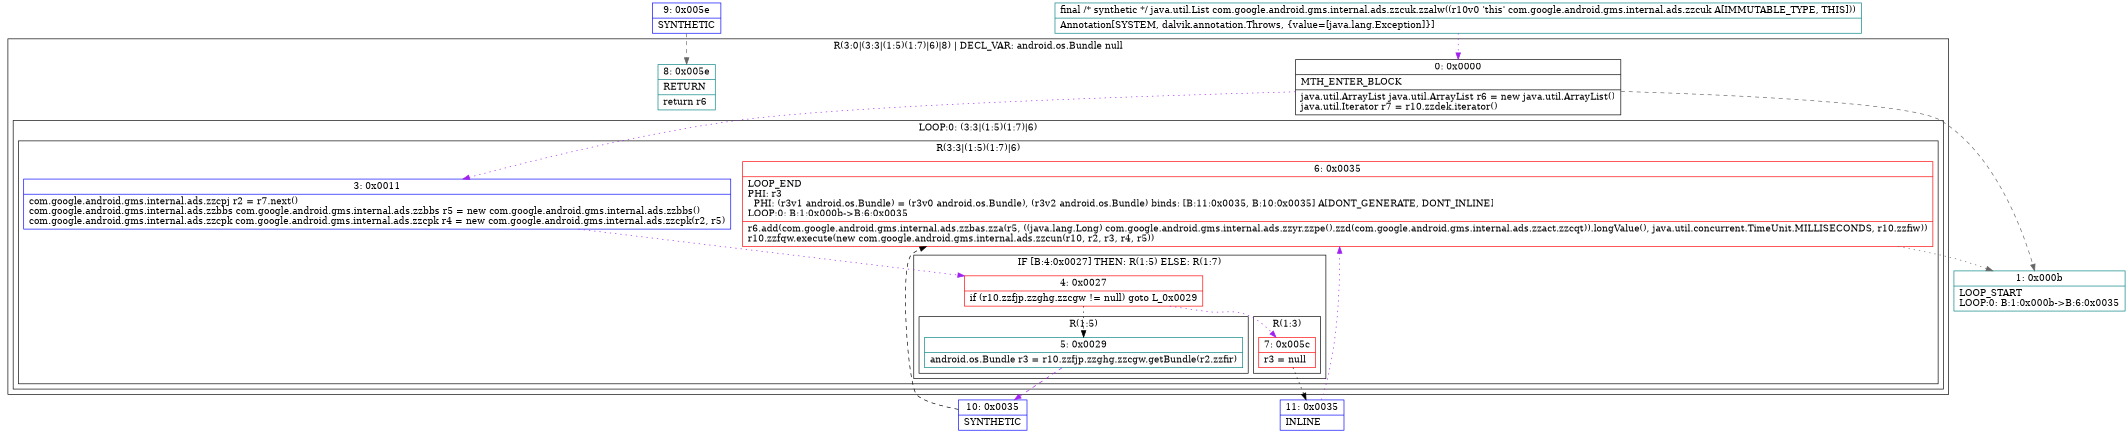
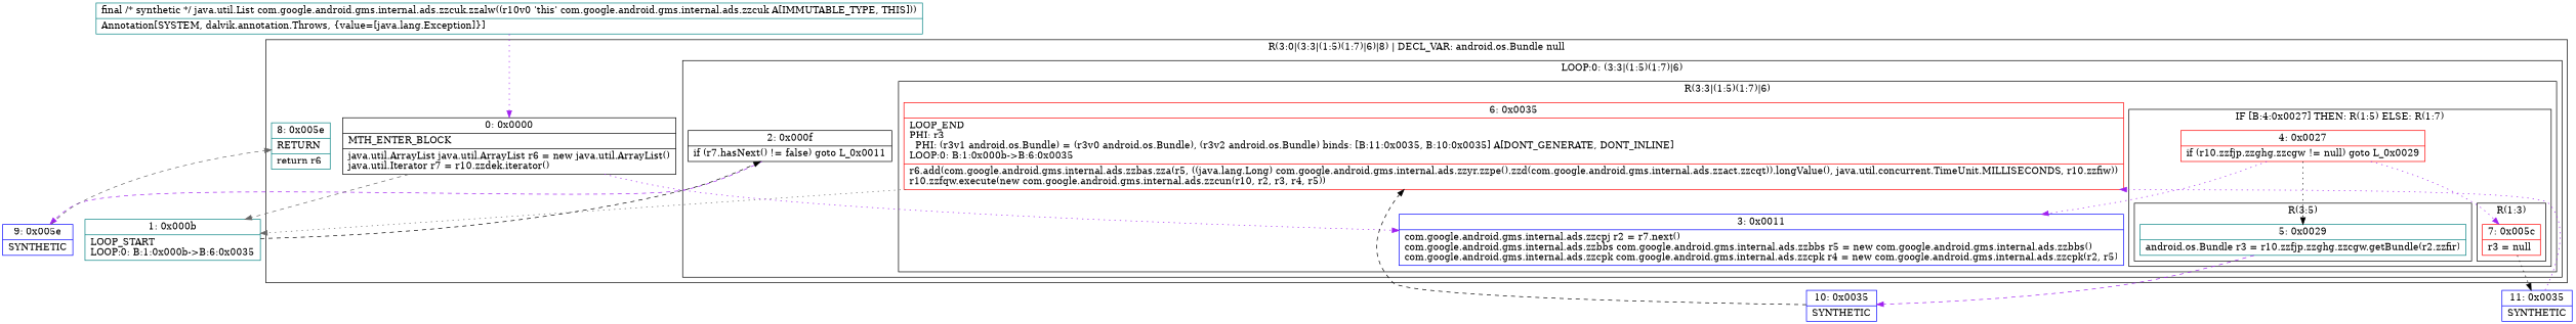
  digraph {
    node [color=teal shape=record]
    edge [color=purple style=dotted]
    n1 [label="{5\:\ 0x0029|android.os.Bundle r3 = r10.zzfjp.zzghg.zzcgw.getBundle(r2.zzfir)\l}"]
    n2 [color=red label="{7\:\ 0x005c|r3 = null\l}"]
    n3 [color=red label="{4\:\ 0x0027|if (r10.zzfjp.zzghg.zzcgw != null) goto L_0x0029\l}"]
    n4 [color=blue label="{3\:\ 0x0011|com.google.android.gms.internal.ads.zzcpj r2 = r7.next()\lcom.google.android.gms.internal.ads.zzbbs com.google.android.gms.internal.ads.zzbbs r5 = new com.google.android.gms.internal.ads.zzbbs()\lcom.google.android.gms.internal.ads.zzcpk com.google.android.gms.internal.ads.zzcpk r4 = new com.google.android.gms.internal.ads.zzcpk(r2, r5)\l}"]
    n5 [color=red label="{6\:\ 0x0035|LOOP_END\lPHI: r3 \l  PHI: (r3v1 android.os.Bundle) = (r3v0 android.os.Bundle), (r3v2 android.os.Bundle) binds: [B:11:0x0035, B:10:0x0035] A[DONT_GENERATE, DONT_INLINE]\lLOOP:0: B:1:0x000b\-\>B:6:0x0035\l|r6.add(com.google.android.gms.internal.ads.zzbas.zza(r5, ((java.lang.Long) com.google.android.gms.internal.ads.zzyr.zzpe().zzd(com.google.android.gms.internal.ads.zzact.zzcqt)).longValue(), java.util.concurrent.TimeUnit.MILLISECONDS, r10.zzfiw))\lr10.zzfqw.execute(new com.google.android.gms.internal.ads.zzcun(r10, r2, r3, r4, r5))\l}"]
+   n6 [color=black label="{2\:\ 0x000f|if (r7.hasNext() != false) goto L_0x0011\l}"]
    n7 [color=black label="{0\:\ 0x0000|MTH_ENTER_BLOCK\l|java.util.ArrayList java.util.ArrayList r6 = new java.util.ArrayList()\ljava.util.Iterator r7 = r10.zzdek.iterator()\l}"]
    n8 [label="{8\:\ 0x005e|RETURN\l|return r6\l}"]
    n9 [color=blue label="{10\:\ 0x0035|SYNTHETIC\l}"]
-   n10 [color=blue label="{11\:\ 0x0035|INLINE\l}"]
+   n10 [color=blue label="{11\:\ 0x0035|SYNTHETIC\l}"]
    n11 [label="{1\:\ 0x000b|LOOP_START\lLOOP:0: B:1:0x000b\-\>B:6:0x0035\l}"]
    n12 [color=blue label="{9\:\ 0x005e|SYNTHETIC\l}"]
    n13 [label="{final \/* synthetic *\/ java.util.List com.google.android.gms.internal.ads.zzcuk.zzalw((r10v0 'this' com.google.android.gms.internal.ads.zzcuk A[IMMUTABLE_TYPE, THIS]))  | Annotation[SYSTEM, dalvik.annotation.Throws, \{value=[java.lang.Exception]\}]\l}"]
    subgraph cluster_1 {
      label="R(3:0|(3:3|(1:5)(1:7)|6)|8) | DECL_VAR: android.os.Bundle null\l"
      n7
      n8
      subgraph cluster_2 {
        label="LOOP:0: (3:3|(1:5)(1:7)|6)"
+       n6
        subgraph cluster_3 {
          label="R(3:3|(1:5)(1:7)|6)"
          n4
          n5
          subgraph cluster_4 {
            label="IF [B:4:0x0027] THEN: R(1:5) ELSE: R(1:7)"
            n3
            subgraph cluster_5 {
-             label="R(1:5)"
+             label="R(3:5)"
              n1
            }
            subgraph cluster_6 {
              label="R(1:3)"
              n2
            }
          }
        }
      }
    }
    n1 -> n9 [style=dashed]
    n2 -> n10 [color=black]
    n3 -> n1 [color=black]
    n3 -> n2
-   n4 -> n3
+   n3 -> n4
    n5 -> n11 [color=gray40]
+   n6 -> n12 [style=dashed]
    n7 -> n4
    n7 -> n11 [color=gray40 style=dashed]
    n9 -> n5 [color=black style=dashed]
    n10 -> n5
+   n11 -> n6 [color=black style=dashed]
    n12 -> n8 [color=gray40 style=dashed]
    n13 -> n7
  }
